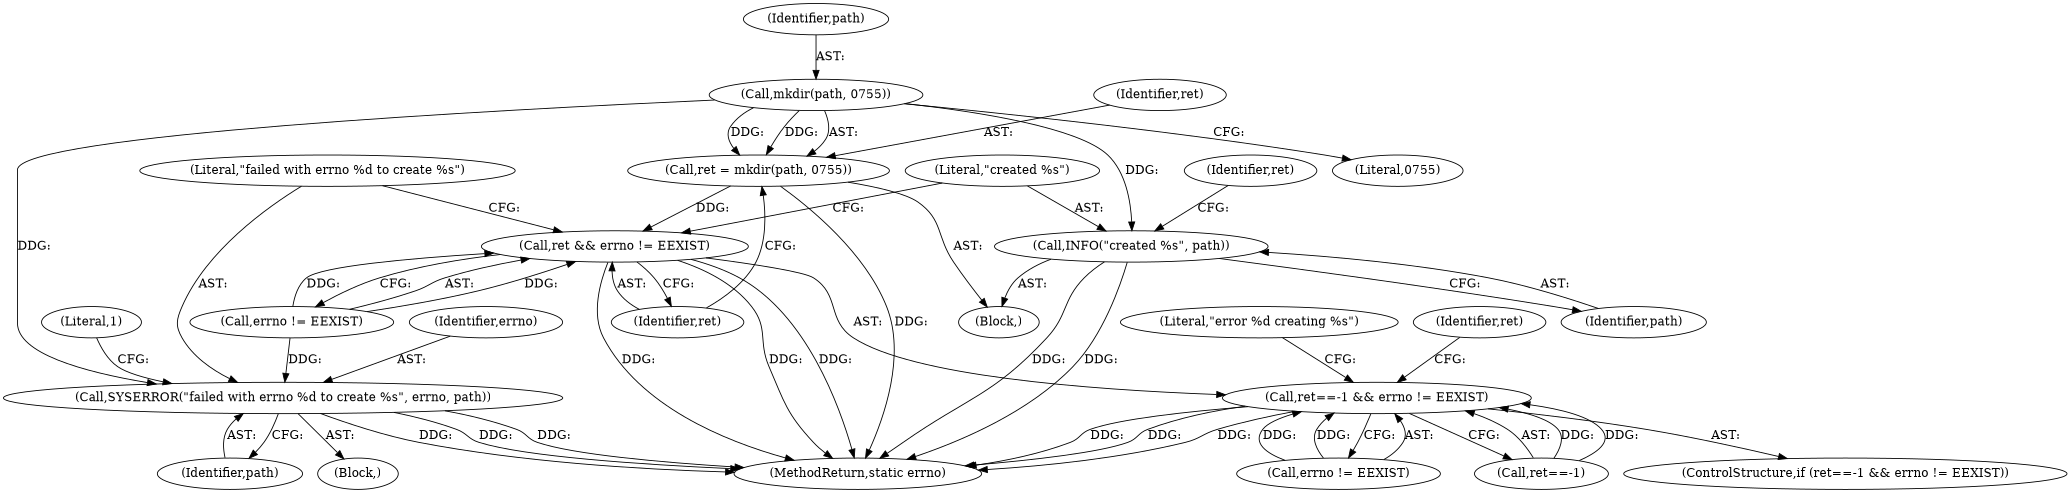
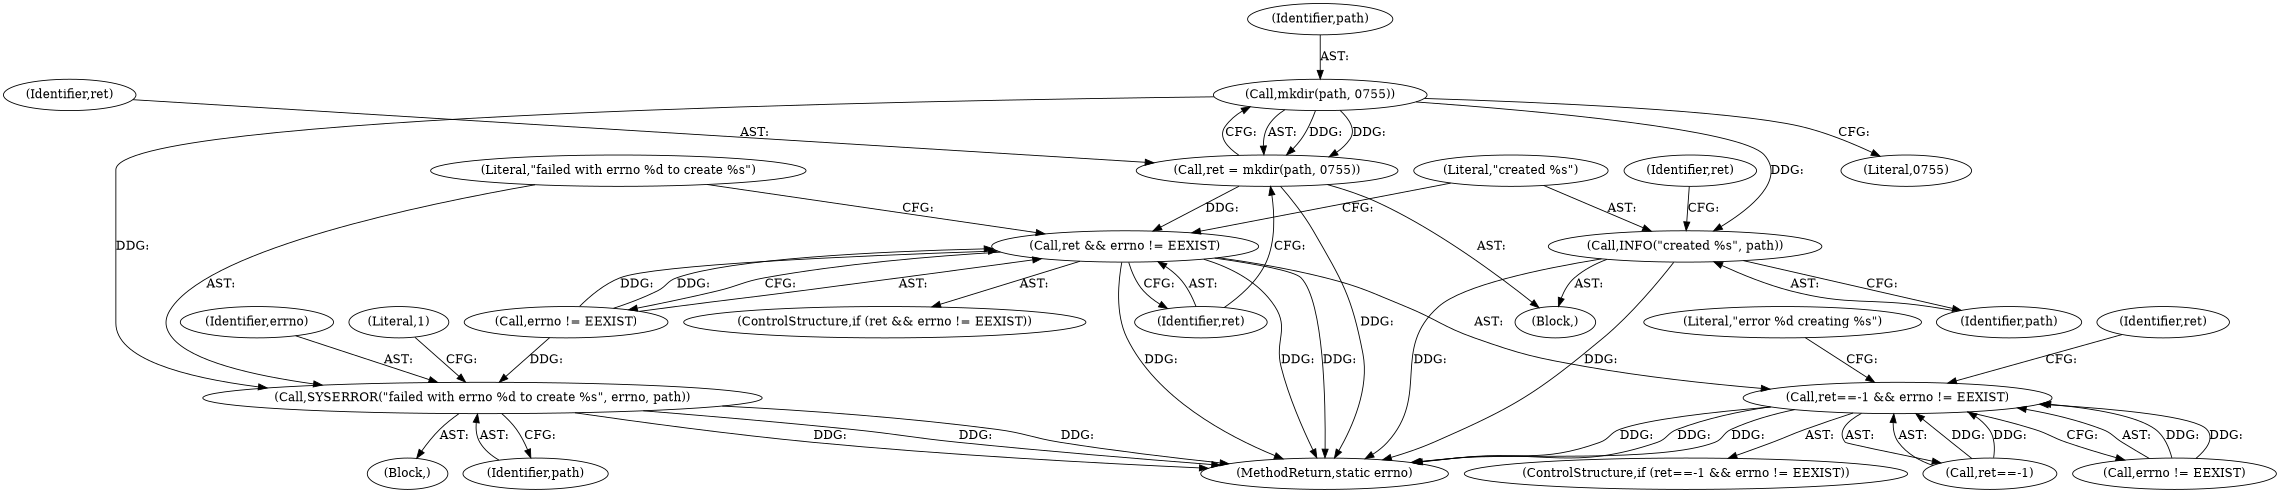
  digraph {
    n1 [label="(Call,mkdir(path, 0755))"]
    n2 [label="(Call,ret = mkdir(path, 0755))"]
    n3 [label="(Call,SYSERROR(\"failed with errno %d to create %s\", errno, path))"]
    n4 [label="(Call,INFO(\"created %s\", path))"]
    n5 [label="(Literal,0755)"]
    n6 [label="(Call,ret && errno != EEXIST)"]
    n7 [label="(MethodReturn,static errno)"]
    n8 [label="(Block,)"]
    n9 [label="(Block,)"]
    n10 [label="(Identifier,path)"]
    n11 [label="(Identifier,path)"]
    n12 [label="(Call,ret==-1 && errno != EEXIST)"]
    n13 [label="(Call,errno != EEXIST)"]
    n14 [label="(Identifier,ret)"]
+   n15 [label="(ControlStructure,if (ret && errno != EEXIST))"]
    n16 [label="(Call,ret==-1)"]
    n17 [label="(ControlStructure,if (ret==-1 && errno != EEXIST))"]
    n18 [label="(Call,errno != EEXIST)"]
    n19 [label="(Literal,\"failed with errno %d to create %s\")"]
    n20 [label="(Literal,\"created %s\")"]
    n21 [label="(Identifier,ret)"]
    n22 [label="(Identifier,errno)"]
    n23 [label="(Identifier,ret)"]
    n24 [label="(Identifier,path)"]
    n25 [label="(Identifier,ret)"]
    n26 [label="(Literal,1)"]
    n27 [label="(Literal,\"error %d creating %s\")"]
    n1 -> n2 [label="AST: "]
    n1 -> n2 [label="DDG: "]
    n1 -> n2 [label="DDG: "]
    n1 -> n3 [label="DDG: "]
    n1 -> n4 [label="DDG: "]
    n1 -> n5 [label="CFG: "]
+   n2 -> n1 [label="CFG: "]
    n2 -> n6 [label="DDG: "]
    n2 -> n7 [label="DDG: "]
    n2 -> n8 [label="AST: "]
    n3 -> n7 [label="DDG: "]
    n3 -> n7 [label="DDG: "]
    n3 -> n7 [label="DDG: "]
    n3 -> n9 [label="AST: "]
    n3 -> n10 [label="CFG: "]
    n4 -> n7 [label="DDG: "]
    n4 -> n7 [label="DDG: "]
    n4 -> n8 [label="AST: "]
    n4 -> n11 [label="CFG: "]
    n6 -> n7 [label="DDG: "]
    n6 -> n7 [label="DDG: "]
    n6 -> n7 [label="DDG: "]
    n6 -> n12 [label="AST: "]
    n6 -> n13 [label="CFG: "]
    n6 -> n14 [label="CFG: "]
+   n6 -> n15 [label="AST: "]
    n10 -> n3 [label="AST: "]
    n11 -> n4 [label="AST: "]
    n12 -> n7 [label="DDG: "]
    n12 -> n7 [label="DDG: "]
    n12 -> n7 [label="DDG: "]
-   n12 -> n16 [label="CFG: "]
+   n12 -> n16 [label="AST: "]
    n12 -> n17 [label="AST: "]
    n12 -> n18 [label="CFG: "]
    n13 -> n3 [label="DDG: "]
    n13 -> n6 [label="AST: "]
    n13 -> n6 [label="DDG: "]
    n13 -> n6 [label="DDG: "]
    n14 -> n2 [label="CFG: "]
    n14 -> n6 [label="AST: "]
    n16 -> n12 [label="AST: "]
    n16 -> n12 [label="DDG: "]
    n16 -> n12 [label="DDG: "]
    n18 -> n12 [label="AST: "]
    n18 -> n12 [label="DDG: "]
    n18 -> n12 [label="DDG: "]
    n19 -> n3 [label="AST: "]
    n19 -> n6 [label="CFG: "]
    n20 -> n4 [label="AST: "]
    n20 -> n6 [label="CFG: "]
    n21 -> n4 [label="CFG: "]
    n22 -> n3 [label="AST: "]
    n23 -> n12 [label="CFG: "]
    n24 -> n1 [label="AST: "]
    n25 -> n2 [label="AST: "]
    n26 -> n3 [label="CFG: "]
    n27 -> n12 [label="CFG: "]
  }
